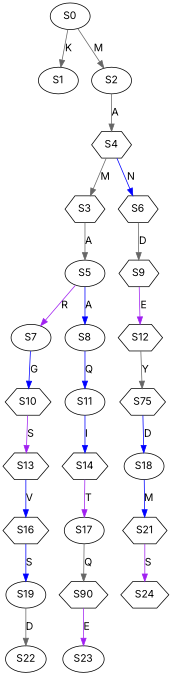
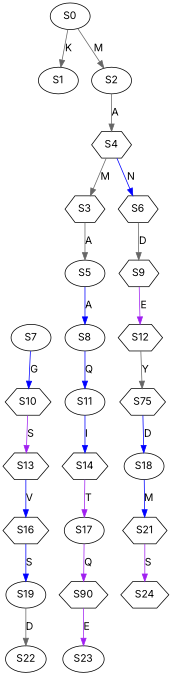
  strict digraph {
    fontname=Inter
    node [fontname=Inter shape=hexagon]
    edge [color=gray40 fontname=Inter]
    S0 [shape=ellipse]
    S1 [shape=ellipse]
    S2 [shape=ellipse]
    S4
    S5 [shape=ellipse]
    S3
    S6
    S7 [shape=ellipse]
    S8 [shape=ellipse]
    S9
    S10
    S11 [shape=ellipse]
    S12
    S13
    S14
    n16 [label=S75]
    S16
    S17 [shape=ellipse]
    S18 [shape=ellipse]
    S19 [shape=ellipse]
    n21 [label=S90]
    S21
    S22 [shape=ellipse]
    S23 [shape=ellipse]
    S24
    S0 -> S1 [label=K]
    S0 -> S2 [label=M]
    S2 -> S4 [label=A]
    S4 -> S3 [label=M]
    S4 -> S6 [color=blue label=N]
-   S5 -> S7 [color=purple label=R]
    S5 -> S8 [color=blue label=A]
    S3 -> S5 [label=A]
    S6 -> S9 [label=D]
    S7 -> S10 [color=blue label=G]
    S8 -> S11 [color=blue label=Q]
    S9 -> S12 [color=purple label=E]
    S10 -> S13 [color=purple label=S]
    S11 -> S14 [color=blue label=I]
    S12 -> n16 [label=Y]
    S13 -> S16 [color=blue label=V]
    S14 -> S17 [color=purple label=T]
    n16 -> S18 [color=blue label=D]
    S16 -> S19 [color=blue label=S]
-   S17 -> n21 [label=Q]
+   S17 -> n21 [color=purple label=Q]
    S18 -> S21 [color=blue label=M]
    S19 -> S22 [label=D]
    n21 -> S23 [color=purple label=E]
    S21 -> S24 [color=purple label=S]
  }
